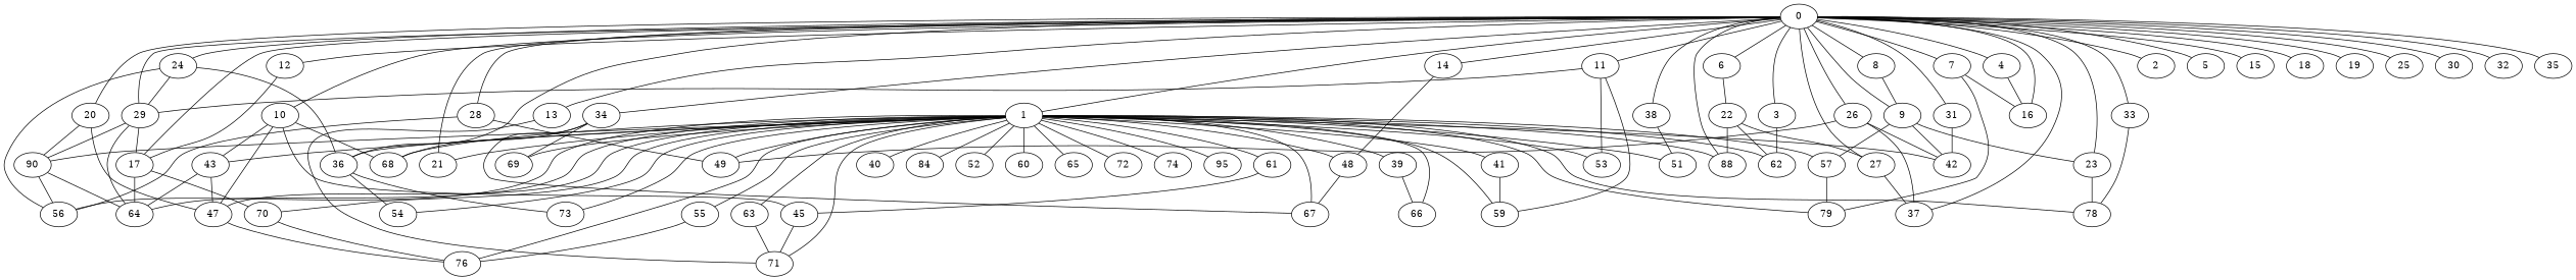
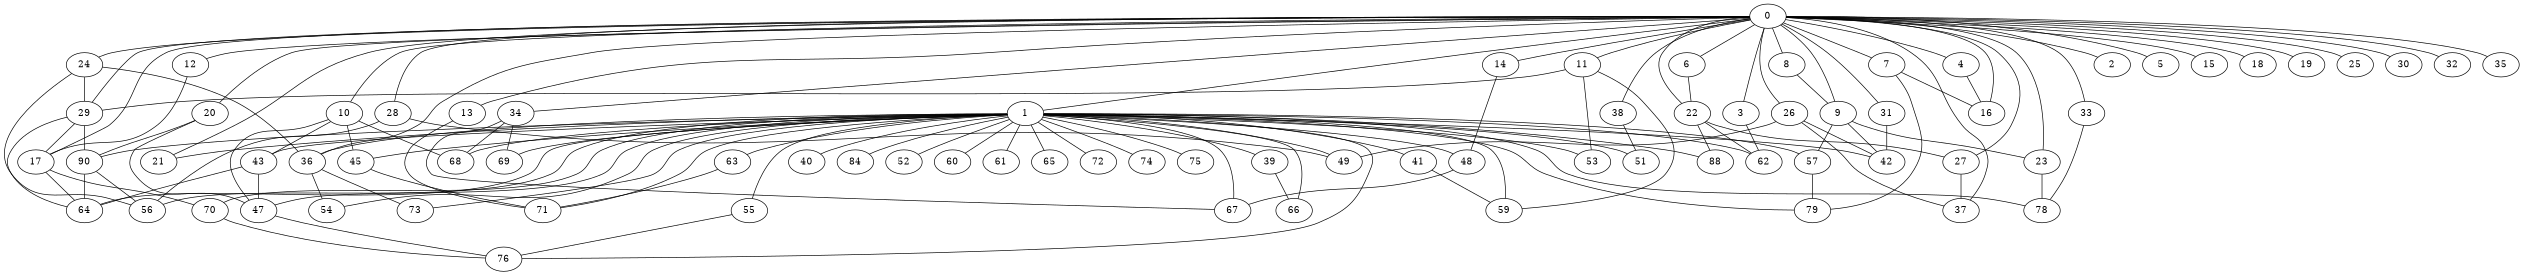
  graph {
    0
    1
    2
    3
    4
    5
    6
    7
    8
    9
    10
    11
    12
    13
    14
    15
    16
    17
    18
    19
    20
    21
    22
    23
    24
    25
    26
    27
    28
    29
    30
    31
    32
    33
    34
    35
    36
    37
    38
    39
    40
    41
    42
    43
    n45 [label=84]
    45
    47
    48
    49
    n50 [label=90]
    51
    52
    53
    54
    55
    56
    57
    n58 [label=88]
    59
    60
    61
    62
    63
    64
    65
    66
    67
    68
    69
    70
    71
    72
    73
    74
-   75 [label=95]
+   75
    76
    78
    79
    0 -- 1
    0 -- 2
    0 -- 3
    0 -- 4
    0 -- 5
    0 -- 6
    0 -- 7
    0 -- 8
    0 -- 9
    0 -- 10
    0 -- 11
    0 -- 12
    0 -- 13
    0 -- 14
    0 -- 15
    0 -- 16
    0 -- 17
    0 -- 18
    0 -- 19
    0 -- 20
    0 -- 21
-   0 -- n58
+   0 -- 22
    0 -- 23
    0 -- 24
    0 -- 25
    0 -- 26
    0 -- 27
    0 -- 28
    0 -- 29
    0 -- 30
    0 -- 31
    0 -- 32
    0 -- 33
    0 -- 34
    0 -- 35
    0 -- 36
    0 -- 37
    0 -- 38
    1 -- 21
    1 -- 36
    1 -- 39
    1 -- 40
    1 -- 41
    1 -- 42
    1 -- 43
    1 -- n45
-   61 -- 45
+   1 -- 45
    1 -- 47
    1 -- 48
    1 -- 49
    1 -- n50
    1 -- 51
    1 -- 52
    1 -- 53
    1 -- 54
    1 -- 55
    1 -- 56
    1 -- 57
    1 -- n58
    1 -- 59
    1 -- 60
    1 -- 61
    1 -- 62
    1 -- 63
    1 -- 64
    1 -- 65
    1 -- 66
    1 -- 67
    1 -- 68
    1 -- 69
    1 -- 70
    1 -- 71
    1 -- 72
    1 -- 73
    1 -- 74
    1 -- 75
    1 -- 76
    1 -- 78
    1 -- 79
    3 -- 62
    4 -- 16
    6 -- 22
    7 -- 16
    7 -- 79
    8 -- 9
    9 -- 23
    9 -- 42
    9 -- 57
    10 -- 43
    10 -- 45
    10 -- 47
    10 -- 68
    11 -- 29
    11 -- 53
    11 -- 59
    12 -- 17
    13 -- 71
    14 -- 48
    17 -- 64
    17 -- 70
    20 -- 47
    20 -- n50
    22 -- 27
    22 -- n58
    22 -- 62
    23 -- 78
    24 -- 29
    24 -- 36
    24 -- 56
    26 -- 37
    26 -- 42
    26 -- 49
    27 -- 37
    28 -- 49
    28 -- 56
    29 -- 17
    29 -- n50
    29 -- 64
    31 -- 42
    33 -- 78
    34 -- 67
    34 -- 68
    34 -- 69
    36 -- 54
    36 -- 73
    38 -- 51
    39 -- 66
    41 -- 59
    43 -- 47
    43 -- 64
    45 -- 71
    47 -- 76
    48 -- 67
    n50 -- 56
    n50 -- 64
    55 -- 76
    57 -- 79
    63 -- 71
    70 -- 76
  }
